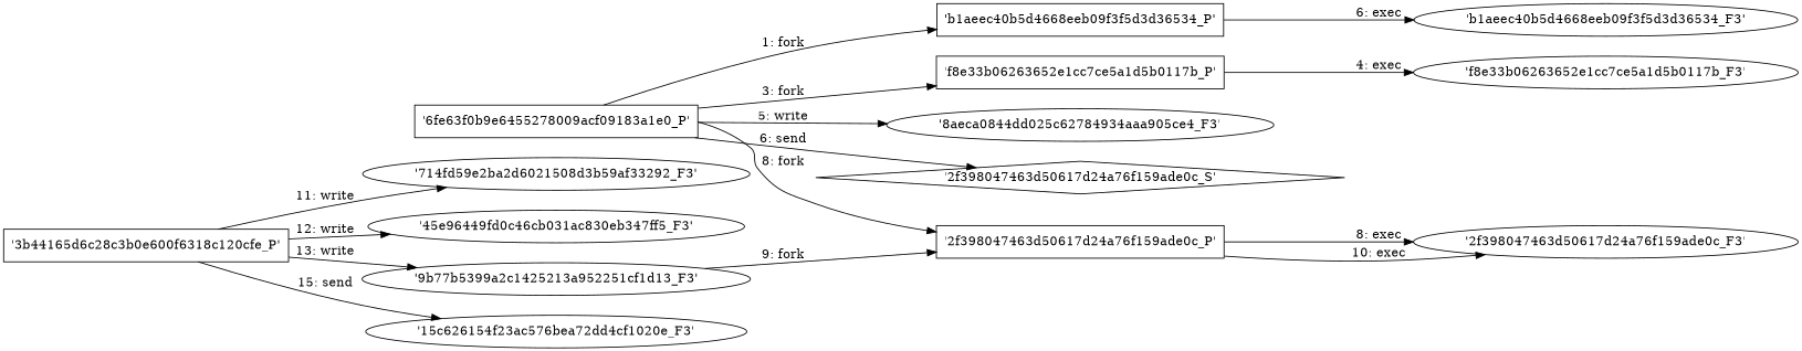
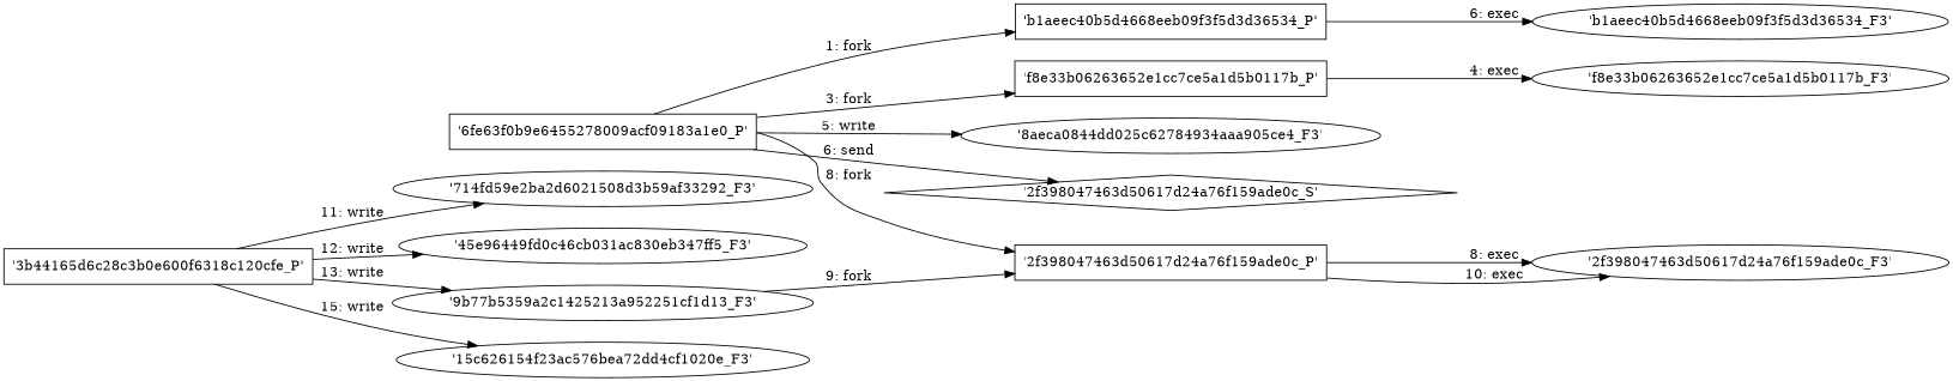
  digraph {
    engine=neato
    fixedsize=false
    fontsize=10
    nodesep=0.3
    rankdir=LR
    ranksep=0
    splines=true
    node [node_type=Process shape=ellipse]
    "'6fe63f0b9e6455278009acf09183a1e0_P'" [shape=box]
    "'b1aeec40b5d4668eeb09f3f5d3d36534_P'" [shape=box]
    "'f8e33b06263652e1cc7ce5a1d5b0117b_P'" [shape=box]
    "'8aeca0844dd025c62784934aaa905ce4_F3'" [node_type=file]
    "'2f398047463d50617d24a76f159ade0c_S'" [node_type=Socket shape=diamond]
    "'2f398047463d50617d24a76f159ade0c_P'" [shape=box]
    "'b1aeec40b5d4668eeb09f3f5d3d36534_F3'" [node_type=File]
    "'f8e33b06263652e1cc7ce5a1d5b0117b_F3'" [node_type=File]
    "'2f398047463d50617d24a76f159ade0c_F3'" [node_type=File]
    "'3b44165d6c28c3b0e600f6318c120cfe_P'" [shape=box]
    "'714fd59e2ba2d6021508d3b59af33292_F3'" [node_type=file]
    "'45e96449fd0c46cb031ac830eb347ff5_F3'" [node_type=file]
-   "'9b77b5399a2c1425213a952251cf1d13_F3'" [node_type=file]
+   "'9b77b5399a2c1425213a952251cf1d13_F3'" [node_type=file label="'9b77b5359a2c1425213a952251cf1d13_F3'"]
    "'15c626154f23ac576bea72dd4cf1020e_F3'" [node_type=file]
    "'6fe63f0b9e6455278009acf09183a1e0_P'" -> "'b1aeec40b5d4668eeb09f3f5d3d36534_P'" [label="1: fork"]
    "'6fe63f0b9e6455278009acf09183a1e0_P'" -> "'f8e33b06263652e1cc7ce5a1d5b0117b_P'" [label="3: fork"]
    "'6fe63f0b9e6455278009acf09183a1e0_P'" -> "'8aeca0844dd025c62784934aaa905ce4_F3'" [label="5: write"]
    "'6fe63f0b9e6455278009acf09183a1e0_P'" -> "'2f398047463d50617d24a76f159ade0c_S'" [label="6: send"]
    "'6fe63f0b9e6455278009acf09183a1e0_P'" -> "'2f398047463d50617d24a76f159ade0c_P'" [label="8: fork"]
    "'b1aeec40b5d4668eeb09f3f5d3d36534_P'" -> "'b1aeec40b5d4668eeb09f3f5d3d36534_F3'" [label="6: exec"]
    "'f8e33b06263652e1cc7ce5a1d5b0117b_P'" -> "'f8e33b06263652e1cc7ce5a1d5b0117b_F3'" [label="4: exec"]
    "'2f398047463d50617d24a76f159ade0c_P'" -> "'2f398047463d50617d24a76f159ade0c_F3'" [label="8: exec"]
    "'2f398047463d50617d24a76f159ade0c_P'" -> "'2f398047463d50617d24a76f159ade0c_F3'" [label="10: exec"]
    "'3b44165d6c28c3b0e600f6318c120cfe_P'" -> "'714fd59e2ba2d6021508d3b59af33292_F3'" [label="11: write"]
    "'3b44165d6c28c3b0e600f6318c120cfe_P'" -> "'45e96449fd0c46cb031ac830eb347ff5_F3'" [label="12: write"]
    "'3b44165d6c28c3b0e600f6318c120cfe_P'" -> "'9b77b5399a2c1425213a952251cf1d13_F3'" [label="13: write"]
-   "'3b44165d6c28c3b0e600f6318c120cfe_P'" -> "'15c626154f23ac576bea72dd4cf1020e_F3'" [label="15: send"]
+   "'3b44165d6c28c3b0e600f6318c120cfe_P'" -> "'15c626154f23ac576bea72dd4cf1020e_F3'" [label="15: write"]
    "'9b77b5399a2c1425213a952251cf1d13_F3'" -> "'2f398047463d50617d24a76f159ade0c_P'" [label="9: fork"]
  }
